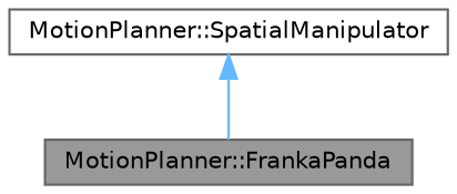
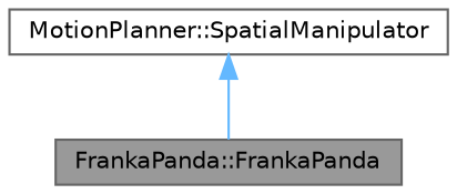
  digraph {
    node [color=gray40 fontname=Helvetica fontsize=10 shape=box style=filled]
-   n1 [fillcolor=grey60 fontcolor=black height=0.2 label="MotionPlanner::FrankaPanda" width=0.4]
+   n1 [fillcolor=grey60 fontcolor=black height=0.2 label="FrankaPanda::FrankaPanda" width=0.4]
    n2 [fillcolor=white height=0.2 label="MotionPlanner::SpatialManipulator" width=0.4]
    n2 -> n1 [color=steelblue1 dir=back fontname=Helvetica fontsize=10 labelfontname=Helvetica labelfontsize=10 style=solid]
  }
